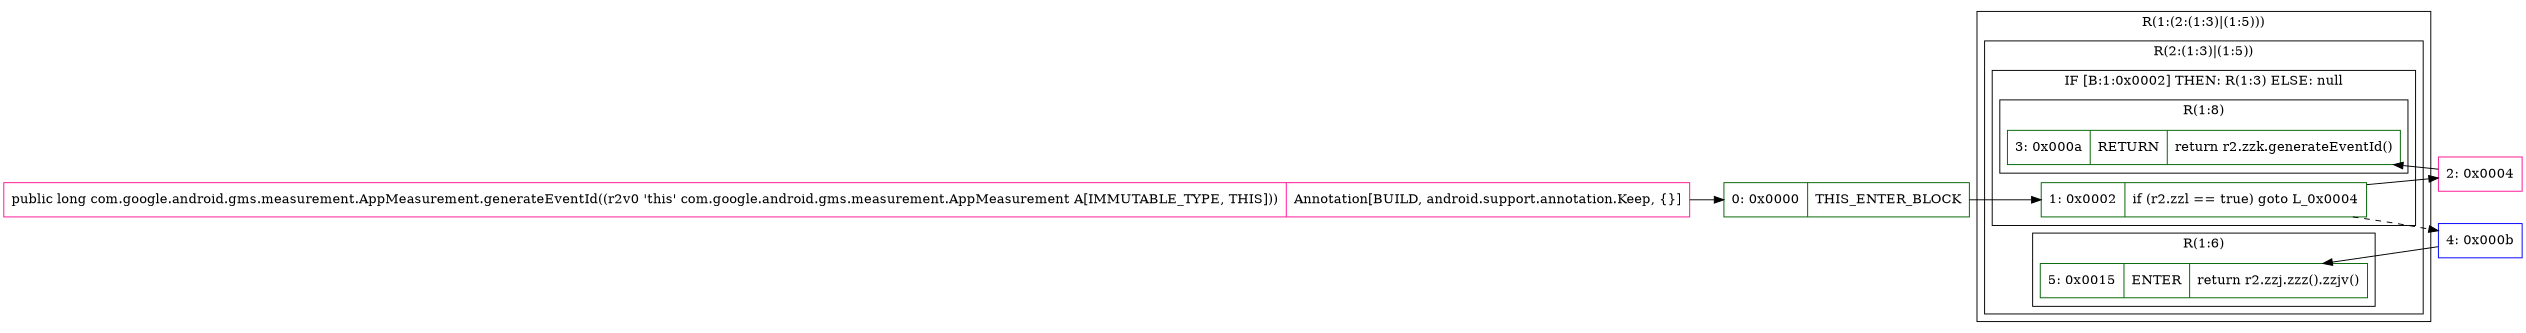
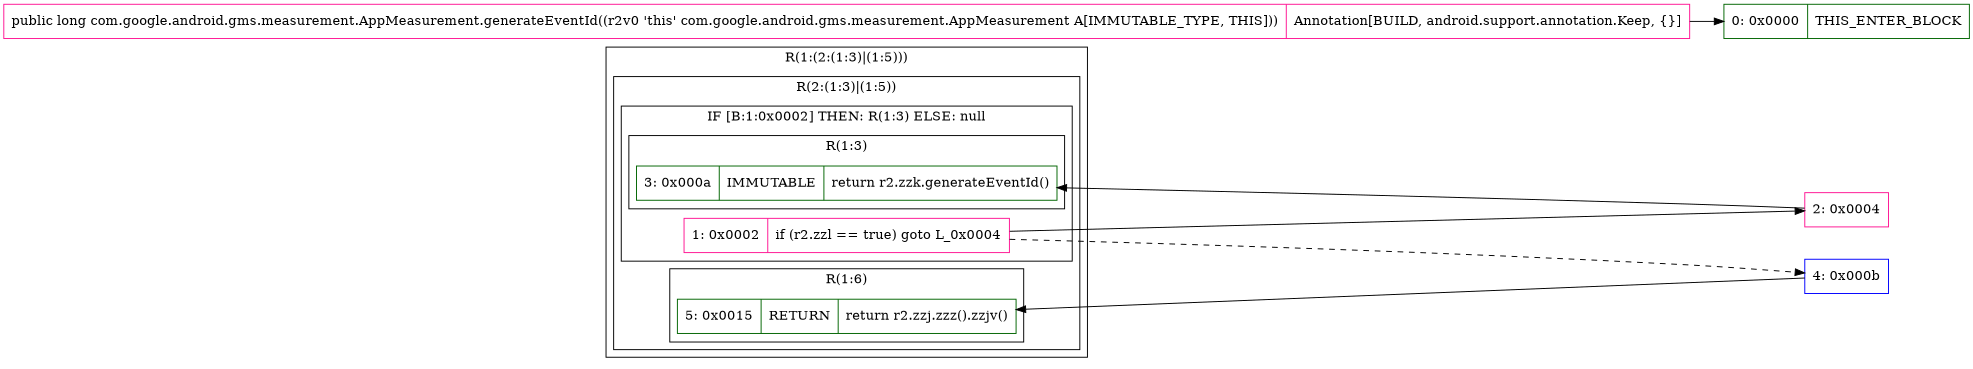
  digraph {
    rankdir=LR
    node [color=darkgreen shape=record]
-   n1 [label="{3\:\ 0x000a|RETURN\l|return r2.zzk.generateEventId()\l}"]
-   n2 [label="{1\:\ 0x0002|if (r2.zzl == true) goto L_0x0004\l}"]
-   n3 [label="{5\:\ 0x0015|ENTER\l|return r2.zzj.zzz().zzjv()\l}"]
+   n1 [label="{3\:\ 0x000a|IMMUTABLE\l|return r2.zzk.generateEventId()\l}"]
+   n2 [color=deeppink label="{1\:\ 0x0002|if (r2.zzl == true) goto L_0x0004\l}"]
+   n3 [label="{5\:\ 0x0015|RETURN\l|return r2.zzj.zzz().zzjv()\l}"]
    n4 [color=deeppink label="{2\:\ 0x0004}"]
    n5 [color=blue label="{4\:\ 0x000b}"]
    n6 [label="{0\:\ 0x0000|THIS_ENTER_BLOCK\l}"]
    n7 [color=deeppink label="{public long com.google.android.gms.measurement.AppMeasurement.generateEventId((r2v0 'this' com.google.android.gms.measurement.AppMeasurement A[IMMUTABLE_TYPE, THIS]))  | Annotation[BUILD, android.support.annotation.Keep, \{\}]\l}"]
    subgraph cluster_1 {
      label="R(1:(2:(1:3)|(1:5)))"
      subgraph cluster_2 {
        label="R(2:(1:3)|(1:5))"
        subgraph cluster_3 {
          label="IF [B:1:0x0002] THEN: R(1:3) ELSE: null"
          n2
          subgraph cluster_4 {
-           label="R(1:8)"
+           label="R(1:3)"
            n1
          }
        }
        subgraph cluster_5 {
          label="R(1:6)"
          n3
        }
      }
    }
    n2 -> n4
    n2 -> n5 [style=dashed]
    n4 -> n1
    n5 -> n3
-   n6 -> n2
    n7 -> n6
  }
